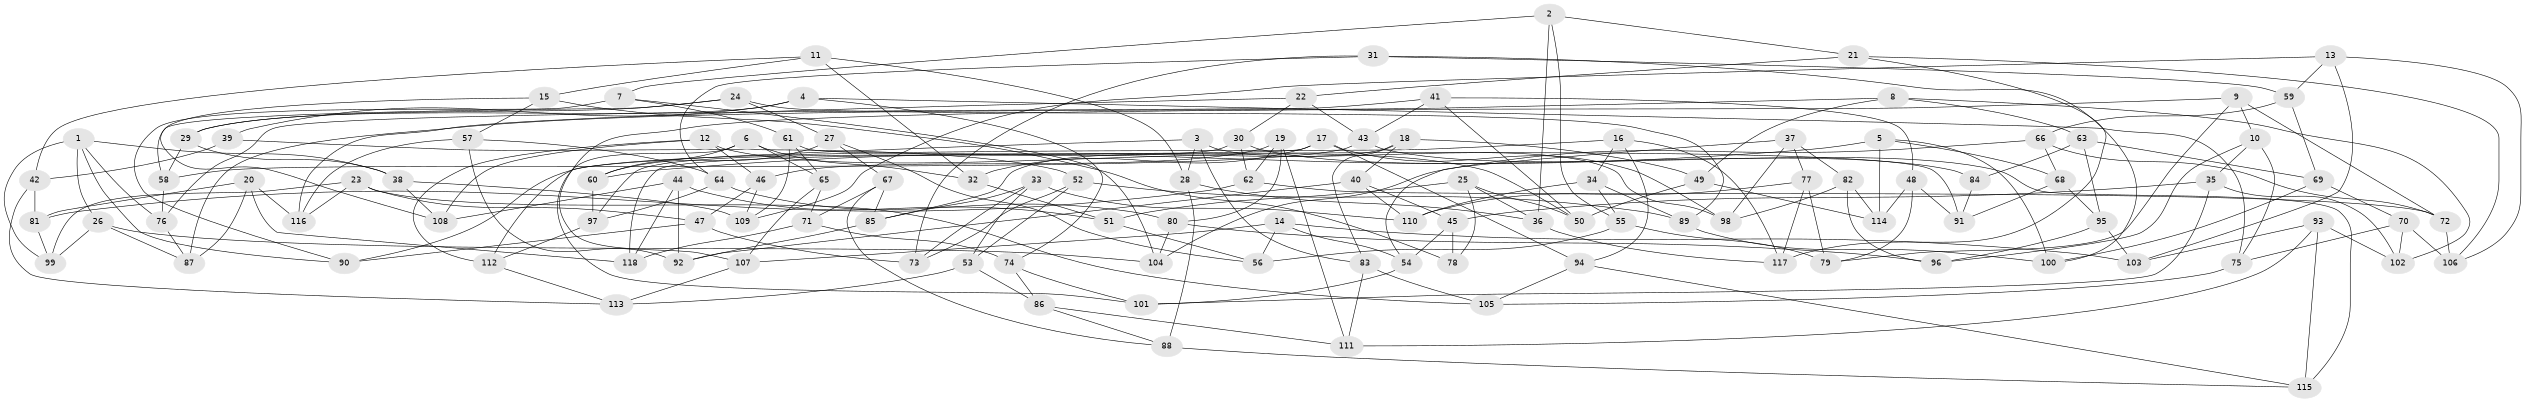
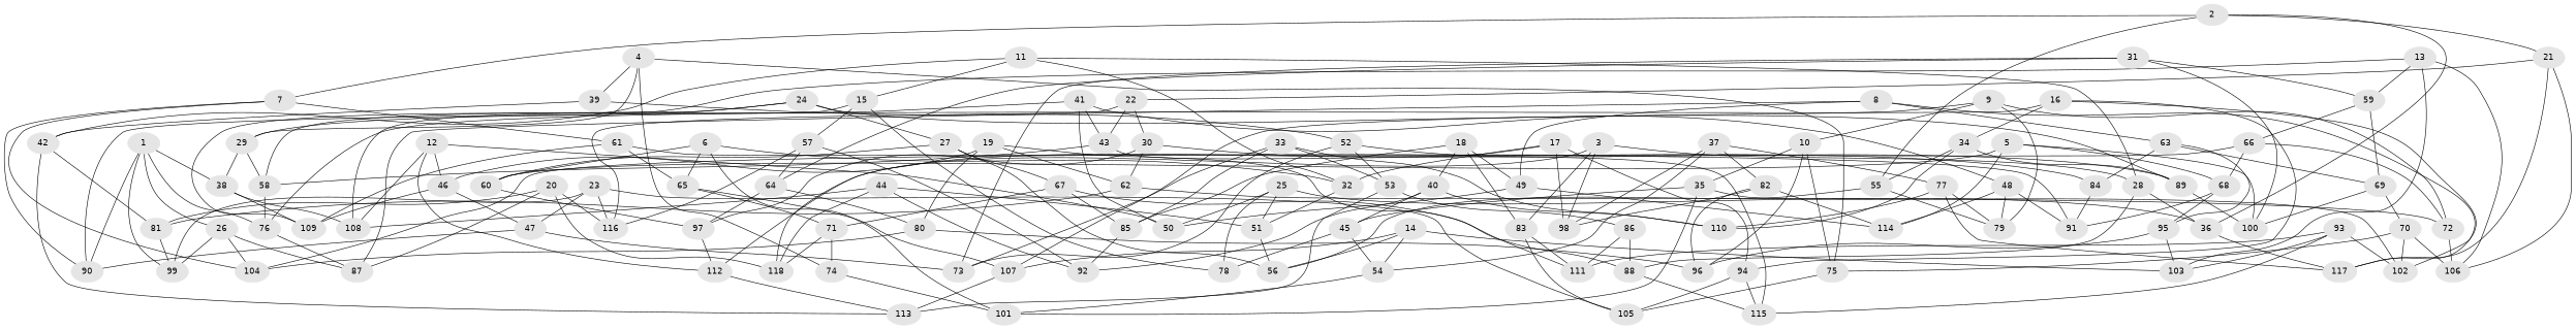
  graph {
    fontname="DejaVu Sans"
    node [color=gray90 fontname="DejaVu Sans" style=filled]
    edge [fontname="DejaVu Sans"]
    1
    26
    38
    76
    90
    99
    104
    87
    108
    109
    2
    7
    21
    36
    55
    61
    106
    117
    22
    79
    56
    3
    28
    83
    98
    112
    88
    111
    105
    113
    4
    29
    39
    74
    75
    58
    42
    52
    101
    86
    5
    60
    68
    100
    114
    97
    91
    95
    6
    32
    65
    51
    107
    71
    8
    49
    63
    102
    50
    84
    69
    9
    10
    72
    35
    96
    45
    11
    15
    57
    78
    81
    12
    46
    47
    13
    59
    103
    66
    14
    54
    116
    64
    92
    16
    34
    94
    89
    110
    115
    17
    118
    18
    40
    85
    19
    62
    80
    20
    30
    43
    23
    73
    24
    27
    67
    25
    31
    33
    53
    37
    77
    82
    41
    48
    44
    70
    93
    1 -- 26
    1 -- 38
    1 -- 76
    1 -- 90
    1 -- 99
    26 -- 99
    26 -- 104
    26 -- 87
    38 -- 108
    38 -- 109
    76 -- 87
    2 -- 7
    2 -- 21
    2 -- 36
    2 -- 55
    7 -- 90
    7 -- 104
    7 -- 61
    21 -- 106
    21 -- 117
    21 -- 22
    36 -- 117
    55 -- 79
    55 -- 56
    61 -- 109
    61 -- 91
    61 -- 65
    22 -- 116
    22 -- 30
    22 -- 43
    3 -- 28
    3 -- 83
    3 -- 98
    3 -- 112
    28 -- 36
    28 -- 88
    83 -- 111
    83 -- 105
    112 -- 113
    88 -- 115
    4 -- 29
    4 -- 39
    4 -- 74
    4 -- 75
    29 -- 38
    29 -- 58
    39 -- 42
    39 -- 52
    74 -- 101
-   74 -- 86
    75 -- 105
    58 -- 76
    42 -- 113
    42 -- 81
    52 -- 89
    52 -- 73
    52 -- 53
    86 -- 88
    86 -- 111
    5 -- 60
    5 -- 68
    5 -- 100
    5 -- 114
    60 -- 97
    68 -- 91
    68 -- 95
    97 -- 112
    95 -- 96
    95 -- 103
    6 -- 101
    6 -- 60
    6 -- 32
    6 -- 65
    32 -- 51
    65 -- 107
    65 -- 71
    51 -- 56
    107 -- 113
    71 -- 74
    71 -- 118
    8 -- 87
    8 -- 49
    8 -- 63
    8 -- 102
    49 -- 114
    49 -- 50
    63 -- 95
    63 -- 84
    63 -- 69
    84 -- 91
    69 -- 100
    69 -- 70
    9 -- 79
    9 -- 107
    9 -- 10
    9 -- 72
    10 -- 75
    10 -- 35
    10 -- 96
    72 -- 106
    35 -- 101
    35 -- 102
    35 -- 45
    45 -- 78
    45 -- 54
    11 -- 28
    11 -- 42
    11 -- 32
    11 -- 15
    15 -- 108
    15 -- 57
    15 -- 78
    57 -- 116
    57 -- 64
    57 -- 92
    81 -- 99
    12 -- 108
    12 -- 112
    12 -- 50
    12 -- 46
    46 -- 109
    46 -- 47
    47 -- 90
    47 -- 73
    13 -- 109
    13 -- 106
    13 -- 59
    13 -- 103
    59 -- 69
    59 -- 66
    66 -- 104
    66 -- 68
    66 -- 72
    14 -- 56
    14 -- 107
    14 -- 103
    14 -- 54
    54 -- 101
    64 -- 97
    64 -- 80
    16 -- 90
    16 -- 117
    16 -- 34
    16 -- 94
    34 -- 55
    34 -- 89
    34 -- 110
    94 -- 105
    94 -- 115
    89 -- 100
    17 -- 98
    17 -- 32
    17 -- 94
    17 -- 118
    18 -- 83
    18 -- 49
    18 -- 40
    18 -- 85
    40 -- 45
    40 -- 92
    40 -- 110
    85 -- 92
    19 -- 111
    19 -- 46
    19 -- 62
    19 -- 80
    62 -- 72
    62 -- 81
    80 -- 104
    80 -- 96
    20 -- 87
    20 -- 81
    20 -- 116
    20 -- 118
    30 -- 97
    30 -- 84
    30 -- 62
    43 -- 58
    43 -- 115
    23 -- 99
    23 -- 105
    23 -- 47
    23 -- 116
    24 -- 29
    24 -- 58
    24 -- 89
    24 -- 27
    27 -- 56
    27 -- 60
    27 -- 67
    67 -- 88
    67 -- 71
    67 -- 85
    25 -- 36
    25 -- 51
    25 -- 50
    25 -- 78
    31 -- 100
    31 -- 59
    31 -- 64
    31 -- 73
    33 -- 110
    33 -- 85
    33 -- 73
    33 -- 53
    53 -- 113
    53 -- 86
    37 -- 98
    37 -- 54
    37 -- 77
    37 -- 82
    77 -- 117
    77 -- 79
    77 -- 110
    82 -- 98
    82 -- 114
    82 -- 96
    41 -- 76
    41 -- 50
    41 -- 43
    41 -- 48
    48 -- 79
    48 -- 114
    48 -- 91
    44 -- 108
    44 -- 51
    44 -- 92
    44 -- 118
    70 -- 106
    70 -- 75
    70 -- 102
    93 -- 111
    93 -- 102
    93 -- 103
    93 -- 115
  }
